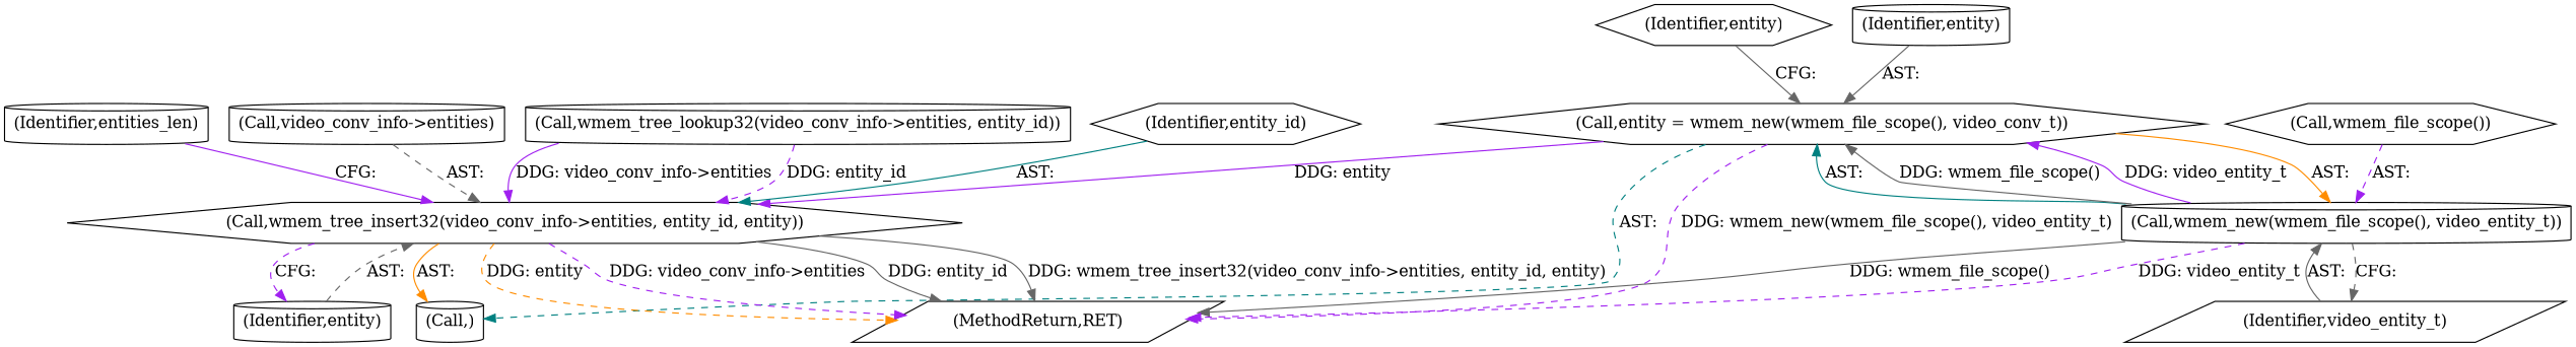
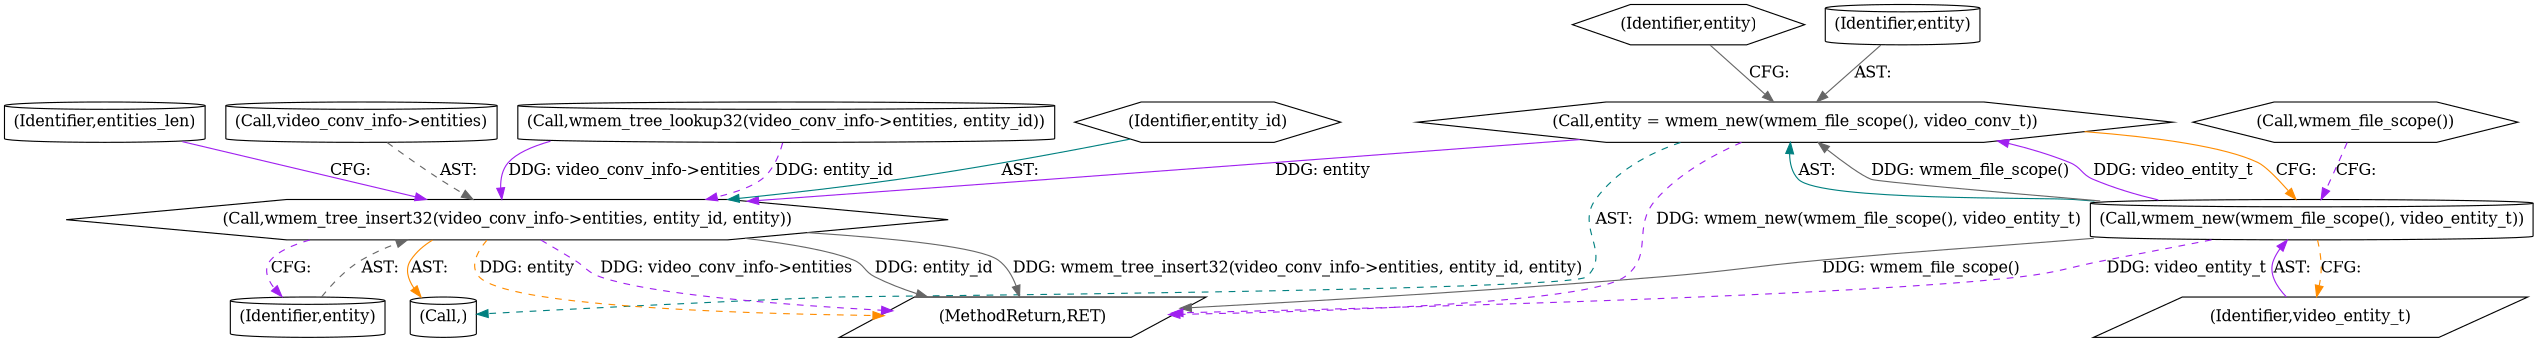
  digraph {
    node [shape=cylinder]
    edge [color=purple style=solid]
    n1 [label="(Call,entity = wmem_new(wmem_file_scope(), video_conv_t))" shape=hexagon]
    n2 [label="(Call,wmem_new(wmem_file_scope(), video_entity_t))"]
    n3 [label="(Call,wmem_tree_insert32(video_conv_info->entities, entity_id, entity))" shape=hexagon]
    n4 [label="(Call,)"]
    n5 [label="(MethodReturn,RET)" shape=parallelogram]
    n6 [label="(Identifier,video_entity_t)" shape=parallelogram]
    n7 [label="(Identifier,entity)"]
    n8 [label="(Call,wmem_file_scope())" shape=hexagon]
    n9 [label="(Call,wmem_tree_lookup32(video_conv_info->entities, entity_id))"]
    n10 [label="(Identifier,entity_id)" shape=hexagon]
    n11 [label="(Identifier,entity)" shape=hexagon]
    n12 [label="(Identifier,entities_len)"]
    n13 [label="(Identifier,entity)"]
    n14 [label="(Call,video_conv_info->entities)"]
-   n1 -> n2 [color=darkorange label="AST: "]
+   n1 -> n2 [color=darkorange label="CFG: "]
    n1 -> n3 [label="DDG: entity"]
    n1 -> n4 [color=teal label="AST: " style=dashed]
    n1 -> n5 [label="DDG: wmem_new(wmem_file_scope(), video_entity_t)" style=dashed]
    n2 -> n1 [color=teal label="AST: "]
    n2 -> n1 [color=gray40 label="DDG: wmem_file_scope()"]
    n2 -> n1 [label="DDG: video_entity_t"]
    n2 -> n5 [color=gray40 label="DDG: wmem_file_scope()"]
    n2 -> n5 [label="DDG: video_entity_t" style=dashed]
-   n2 -> n6 [color=gray40 label="CFG: " style=dashed]
+   n2 -> n6 [color=darkorange label="CFG: " style=dashed]
    n3 -> n4 [color=darkorange label="AST: "]
    n3 -> n5 [color=gray40 label="DDG: wmem_tree_insert32(video_conv_info->entities, entity_id, entity)"]
    n3 -> n5 [color=darkorange label="DDG: entity" style=dashed]
    n3 -> n5 [label="DDG: video_conv_info->entities" style=dashed]
    n3 -> n5 [color=gray40 label="DDG: entity_id"]
    n3 -> n7 [label="CFG: " style=dashed]
-   n6 -> n2 [color=gray40 label="AST: "]
+   n6 -> n2 [label="AST: "]
    n7 -> n3 [color=gray40 label="AST: " style=dashed]
-   n8 -> n2 [label="AST: " style=dashed]
+   n8 -> n2 [label="CFG: " style=dashed]
    n9 -> n3 [label="DDG: video_conv_info->entities"]
    n9 -> n3 [label="DDG: entity_id" style=dashed]
    n10 -> n3 [color=teal label="AST: "]
    n11 -> n1 [color=gray40 label="CFG: "]
    n12 -> n3 [label="CFG: "]
    n13 -> n1 [color=gray40 label="AST: "]
    n14 -> n3 [color=gray40 label="AST: " style=dashed]
  }
